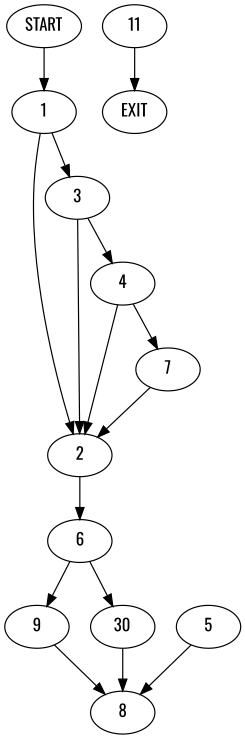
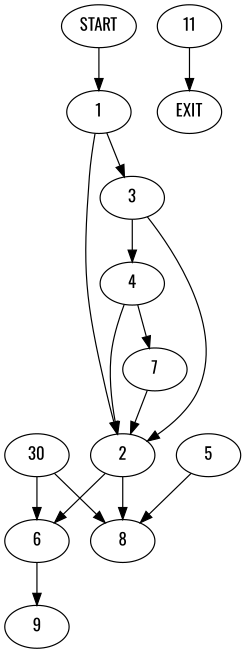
  digraph {
    fontname=Oswald
    node [fontname=Oswald]
    edge [fontname=Oswald]
    n1 [label=START]
    1
    2
    3
    n5 [label=EXIT]
    6
    4
    5
    8
    9
    n11 [label=30]
    7
    11
    n1 -> 1
    1 -> 2
    1 -> 3
    2 -> 6
    3 -> 2
    3 -> 4
    6 -> 9
-   6 -> n11
+   n11 -> 6
    4 -> 2
    4 -> 7
    5 -> 8
-   9 -> 8
+   2 -> 8
    n11 -> 8
    7 -> 2
    11 -> n5
  }
